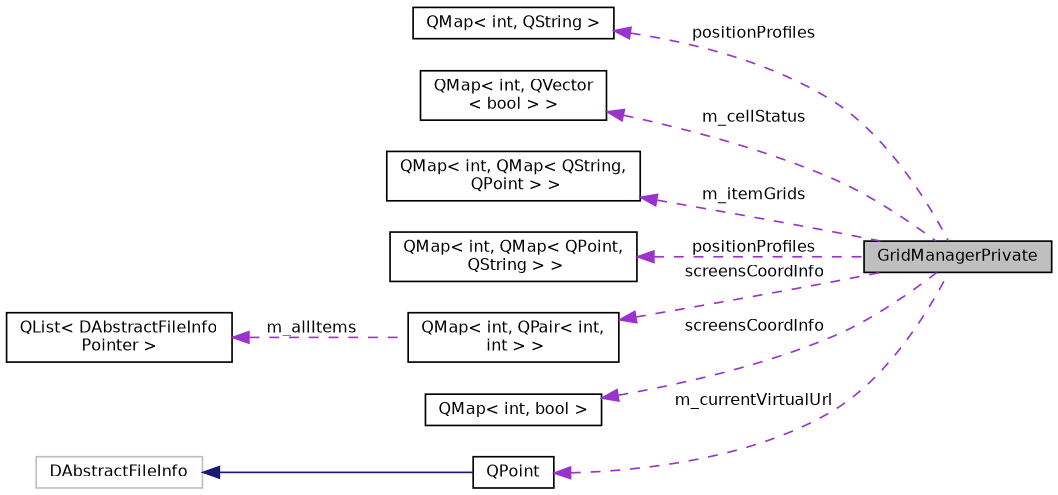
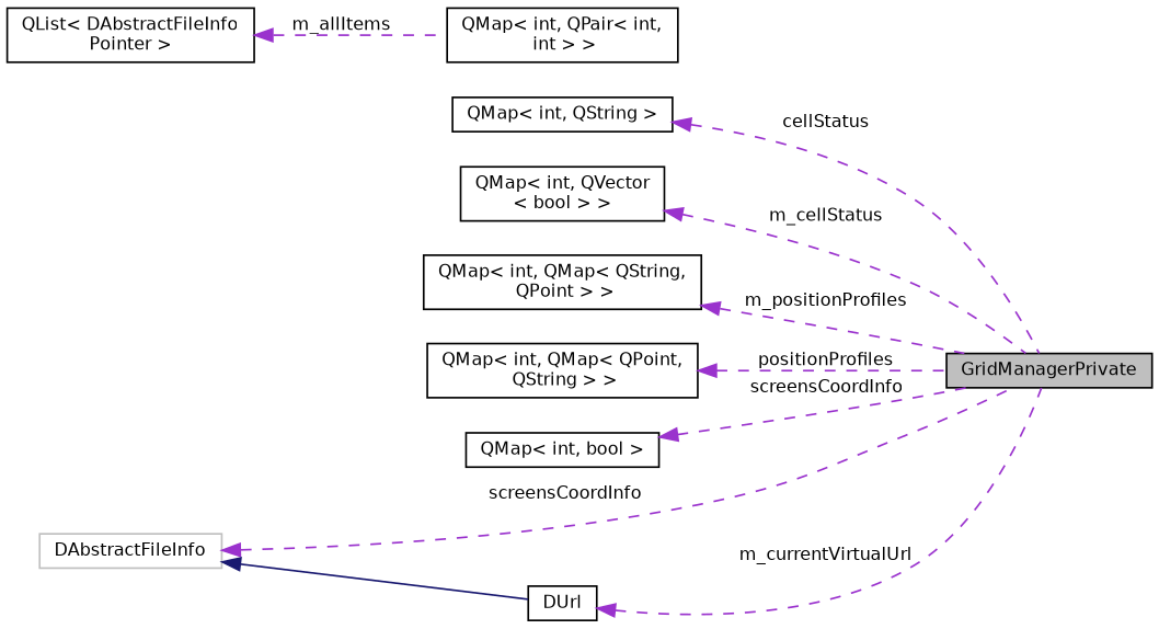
  digraph {
    rankdir=LR
    node [color=black fillcolor=white fontname=Helvetica fontsize=10 shape=record style=filled]
    edge [color=darkorchid3 dir=back fontname=Helvetica fontsize=10 labelfontname=Helvetica labelfontsize=10 style=dashed]
    n1 [fillcolor=grey75 fontcolor=black height=0.2 label=GridManagerPrivate width=0.4]
    n2 [height=0.2 label="QMap\< int, QString \>" width=0.4]
    n3 [height=0.2 label="QMap\< int, QVector\l\< bool \> \>" width=0.4]
    n4 [height=0.2 label="QMap\< int, QMap\< QString,\l QPoint \> \>" width=0.4]
    n5 [height=0.2 label="QMap\< int, QMap\< QPoint,\l QString \> \>" width=0.4]
    n6 [height=0.2 label="QMap\< int, QPair\< int,\l int \> \>" width=0.4]
    n7 [height=0.2 label="QList\< DAbstractFileInfo\lPointer \>" width=0.4]
    n8 [height=0.2 label="QMap\< int, bool \>" width=0.4]
-   n9 [height=0.2 label=QPoint width=0.4]
+   n9 [height=0.2 label=DUrl width=0.4]
    n10 [color=grey75 height=0.2 label=DAbstractFileInfo width=0.4]
-   n2 -> n1 [label=" positionProfiles"]
+   n2 -> n1 [label=" cellStatus"]
    n3 -> n1 [label=" m_cellStatus"]
-   n4 -> n1 [label=" m_itemGrids"]
+   n4 -> n1 [label=" m_positionProfiles"]
    n5 -> n1 [label=" positionProfiles"]
-   n6 -> n1 [label=" screensCoordInfo"]
+   n10 -> n1 [label=" screensCoordInfo"]
    n7 -> n6 [label=" m_allItems"]
    n8 -> n1 [label=" screensCoordInfo"]
    n9 -> n1 [label=" m_currentVirtualUrl"]
    n10 -> n9 [color=midnightblue style=solid]
  }
